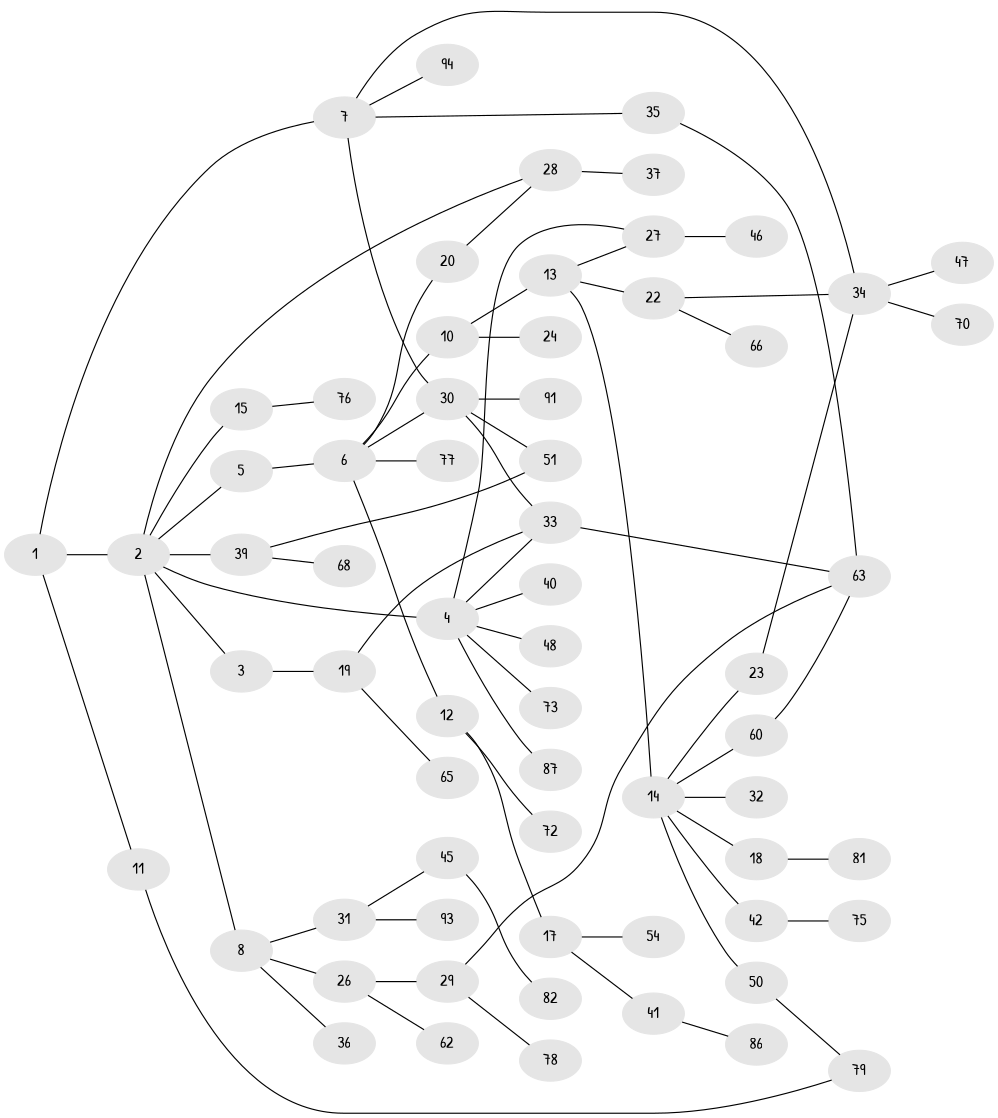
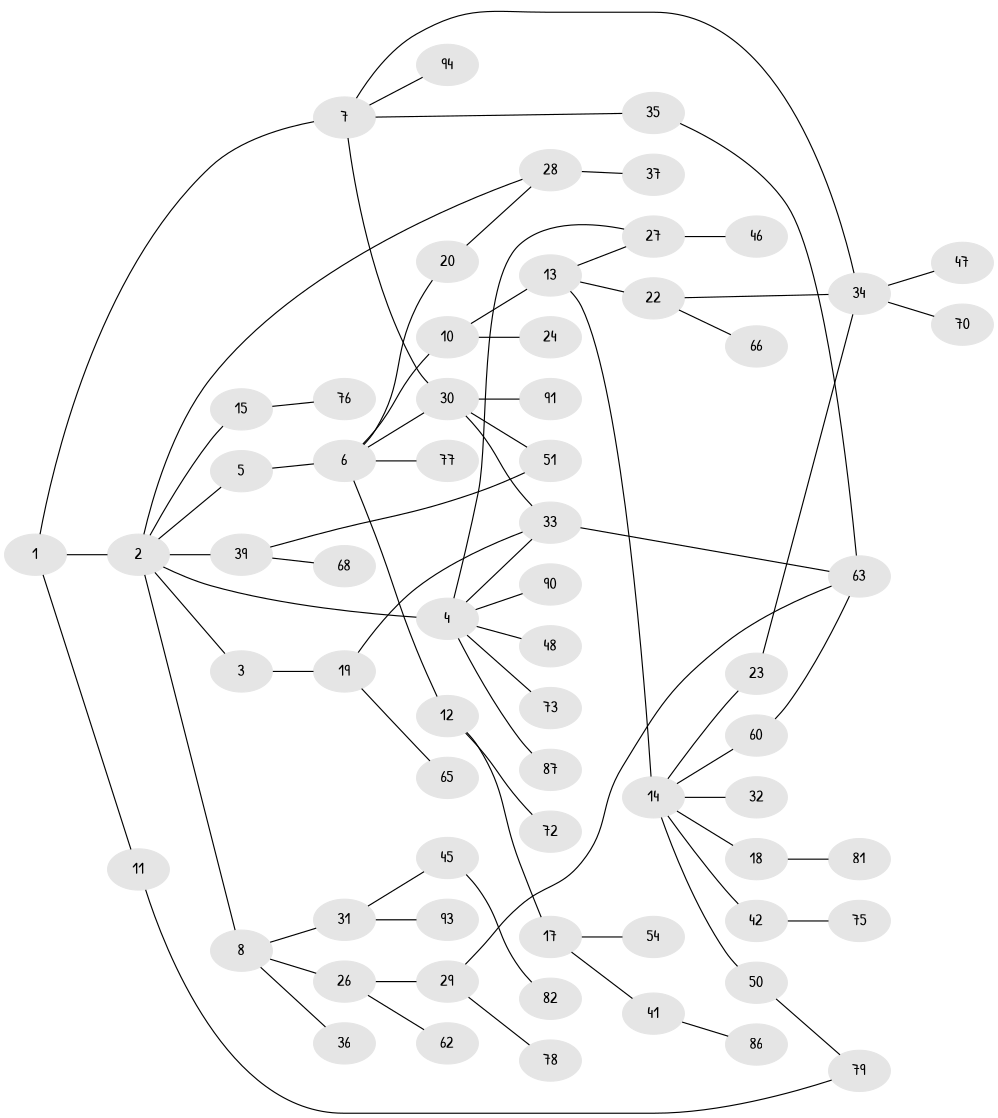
  graph {
    fontname="Patrick Hand"
    rankdir=LR
    node [color=gray90 fontname="Patrick Hand" style=filled]
    edge [fontname="Patrick Hand"]
    2 [super="+21"]
    3
    4 [super="+9"]
    5
    8 [super="+43"]
    15
    28 [super="+56"]
    39 [super="+90"]
    1
    7 [super="+25"]
    11 [super="+52"]
    30 [super="+53"]
    34 [super="+69"]
    35
    94
    79 [super="+84"]
    19 [super="+58"]
    27 [super="+47"]
    33 [super="+44"]
-   40
+   40 [label=90]
    48
    73
    87
    6 [super="+59"]
    26 [super="+67"]
    31 [super="+57"]
    36
    76
    37
    51
    68
    65
    46
    63 [super="+92"]
    10 [super="+85"]
    12 [super="+71"]
    20
    77
    13
    24
    17 [super="+38"]
    72
    91
    n44 [label=47]
    70
    29
    62
    45 [super="+55"]
    93
    14 [super="+16"]
    22 [super="+88"]
    41 [super="+80"]
    54
    18 [super="+61"]
    23
    32
    42 [super="+83"]
    50
    60 [super="+64"]
    66
    81
    75
    86 [super="+89"]
    78
    82
    2 -- 3
    2 -- 4
    2 -- 5
    2 -- 8
    2 -- 15
    2 -- 28
    2 -- 39
    3 -- 19
    4 -- 27
    4 -- 33
    4 -- 40
    4 -- 48
    4 -- 73
    4 -- 87
    5 -- 6
    8 -- 26
    8 -- 31
    8 -- 36
    15 -- 76
    28 -- 37
    39 -- 51
    39 -- 68
    1 -- 2
    1 -- 7
    1 -- 11
    7 -- 30
    7 -- 34
    7 -- 35
    7 -- 94
    11 -- 79
    30 -- 33
    30 -- 51
    30 -- 91
    34 -- n44
    34 -- 70
    35 -- 63
    19 -- 33
    19 -- 65
    27 -- 46
    33 -- 63
    6 -- 30
    6 -- 10
    6 -- 12
    6 -- 20
    6 -- 77
    26 -- 29
    26 -- 62
    31 -- 45
    31 -- 93
    10 -- 13
    10 -- 24
    12 -- 17
    12 -- 72
    20 -- 28
    13 -- 27
    13 -- 14
    13 -- 22
    17 -- 41
    17 -- 54
    29 -- 63
    29 -- 78
    45 -- 82
    14 -- 18
    14 -- 23
    14 -- 32
    14 -- 42
    14 -- 50
    14 -- 60
    22 -- 34
    22 -- 66
    41 -- 86
    18 -- 81
    23 -- 34
    42 -- 75
    50 -- 79
    60 -- 63
  }
